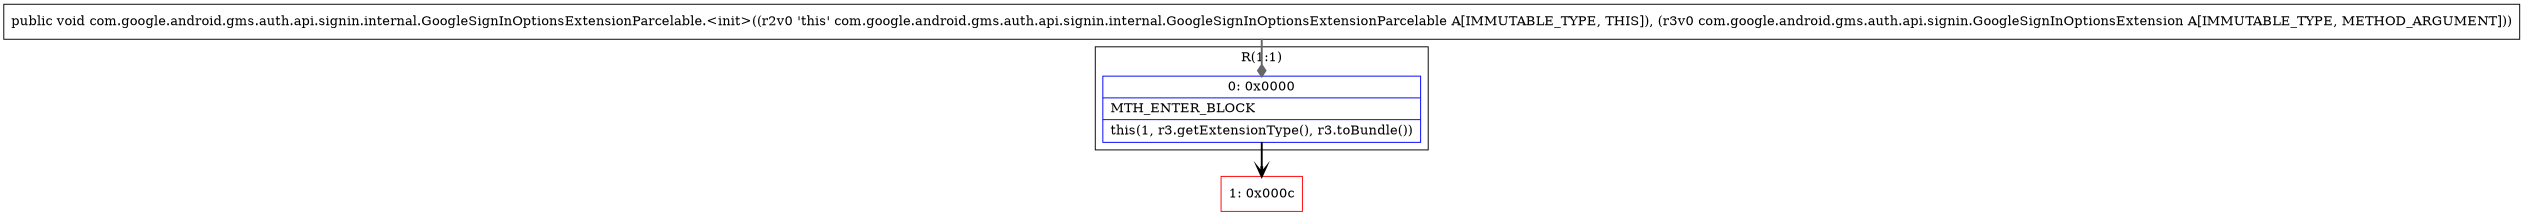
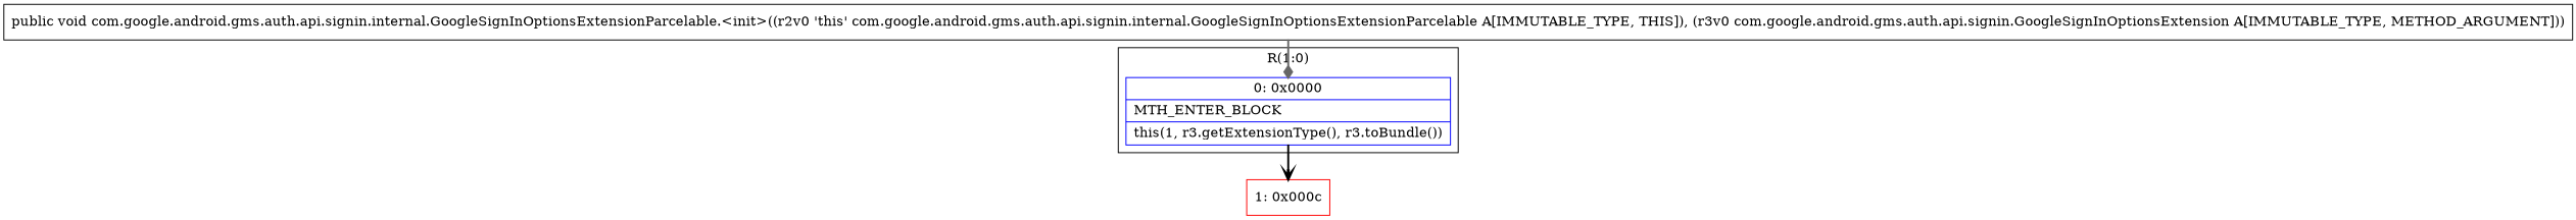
  digraph {
    node [shape=record]
    edge [style=bold]
    n1 [color=blue label="{0\:\ 0x0000|MTH_ENTER_BLOCK\l|this(1, r3.getExtensionType(), r3.toBundle())\l}"]
    n2 [color=red label="{1\:\ 0x000c}"]
    n3 [label="{public void com.google.android.gms.auth.api.signin.internal.GoogleSignInOptionsExtensionParcelable.\<init\>((r2v0 'this' com.google.android.gms.auth.api.signin.internal.GoogleSignInOptionsExtensionParcelable A[IMMUTABLE_TYPE, THIS]), (r3v0 com.google.android.gms.auth.api.signin.GoogleSignInOptionsExtension A[IMMUTABLE_TYPE, METHOD_ARGUMENT])) }"]
    subgraph cluster_1 {
-     label="R(1:1)"
+     label="R(1:0)"
      n1
    }
    n1 -> n2 [color=black arrowhead=vee]
    n3 -> n1 [color=gray40 arrowhead=diamond]
  }
